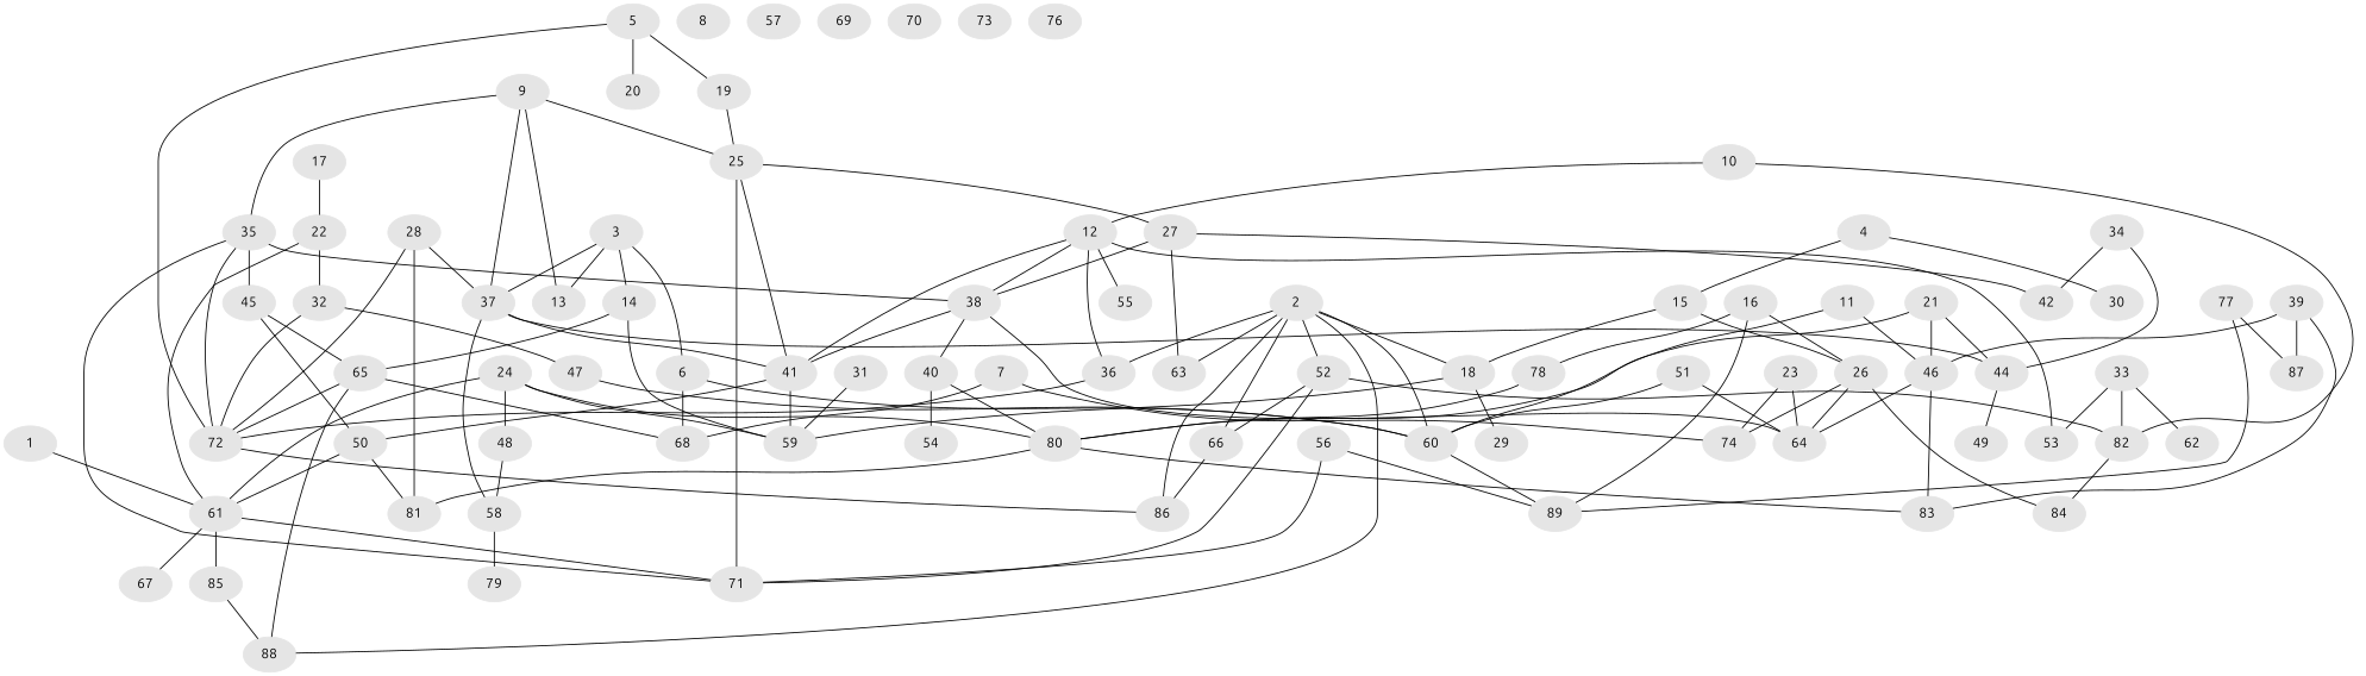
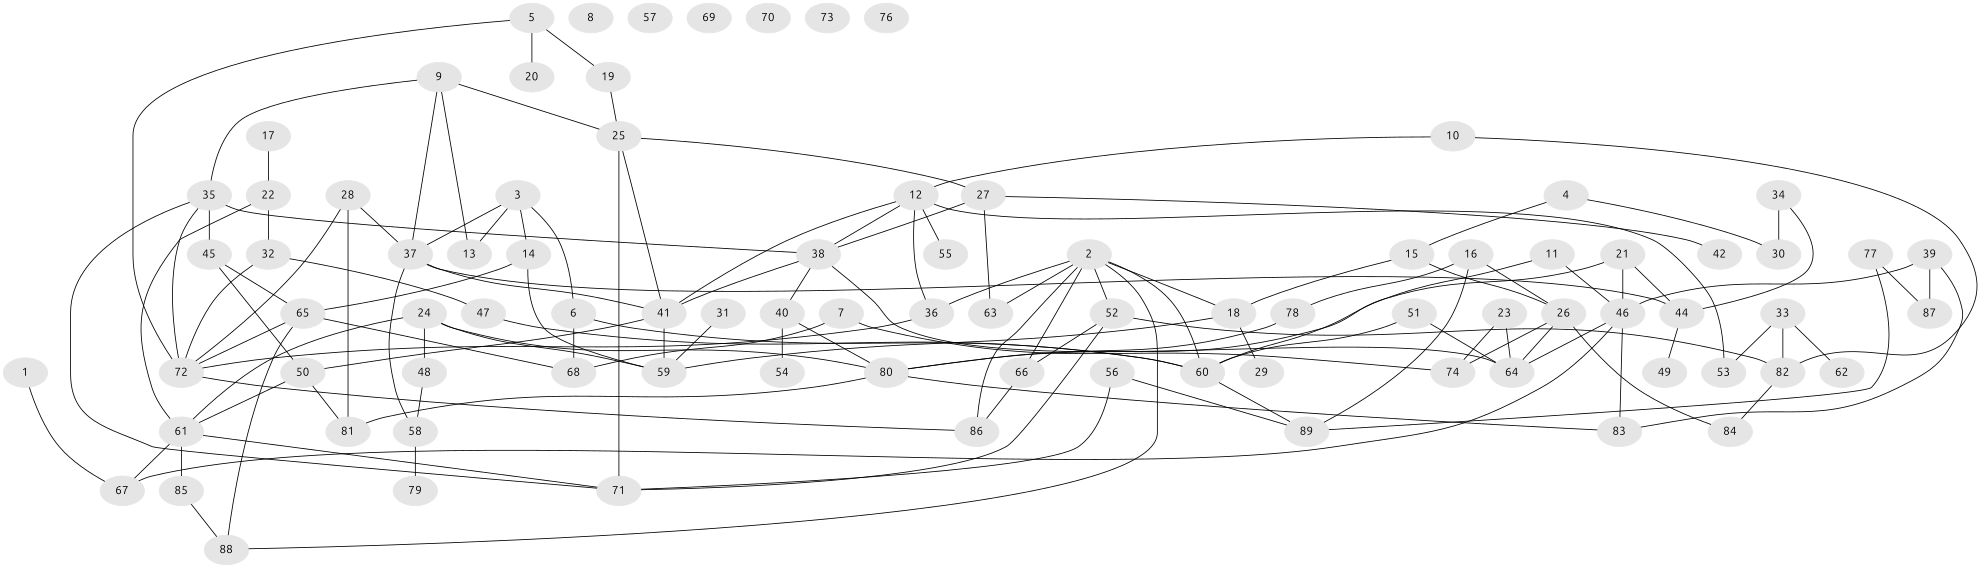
  graph {
    fontname=Ubuntu
    node [color=gray90 fontname=Ubuntu style=filled]
    edge [fontname=Ubuntu]
    1
    61
    71
    67
    85
    2
    18
    36
    52
    60
    63
    66
    86
    88
    59
    29
    72
    82
    89
    3
    6
    13
    14
    37
    68
    65
    41
    44
    58
    4
    15
    30
    26
    5
    19
    20
    25
    7
    74
    8
    9
    35
    27
    38
    45
    10
    12
    53
    55
    84
    11
    46
    64
    83
    40
    50
    16
    78
    80
    17
    22
    32
    21
    49
    81
    47
    23
    24
    48
    42
    28
    31
    33
    62
    34
    79
    54
    39
    87
    51
    56
    57
    69
    70
    73
    76
    77
-   1 -- 61
+   1 -- 67
    61 -- 71
    61 -- 67
    61 -- 85
    85 -- 88
    2 -- 18
    2 -- 36
    2 -- 52
    2 -- 60
    2 -- 63
    2 -- 66
    2 -- 86
    2 -- 88
    18 -- 59
    18 -- 29
    36 -- 72
    52 -- 71
    52 -- 66
    52 -- 82
    60 -- 89
    66 -- 86
    72 -- 86
    82 -- 84
    3 -- 6
    3 -- 13
    3 -- 14
    3 -- 37
    6 -- 60
    6 -- 68
    14 -- 59
    14 -- 65
    37 -- 41
    37 -- 44
    37 -- 58
    65 -- 88
    65 -- 72
    65 -- 68
    41 -- 59
    41 -- 50
    44 -- 49
    58 -- 79
    4 -- 15
    4 -- 30
    15 -- 18
    15 -- 26
    26 -- 74
    26 -- 84
    26 -- 64
    5 -- 72
    5 -- 19
    5 -- 20
    19 -- 25
    25 -- 71
    25 -- 41
    25 -- 27
    7 -- 68
    7 -- 74
    9 -- 13
    9 -- 37
    9 -- 25
    9 -- 35
    35 -- 71
    35 -- 72
    35 -- 38
    35 -- 45
    27 -- 63
    27 -- 38
    27 -- 42
    38 -- 41
    38 -- 64
    38 -- 40
    45 -- 65
    45 -- 50
    10 -- 82
    10 -- 12
    12 -- 36
    12 -- 41
    12 -- 38
    12 -- 53
    12 -- 55
    11 -- 60
    11 -- 46
+   46 -- 67
    46 -- 64
    46 -- 83
    40 -- 80
    40 -- 54
    50 -- 61
    50 -- 81
    16 -- 89
    16 -- 26
    16 -- 78
    78 -- 80
    80 -- 83
    80 -- 81
    17 -- 22
    22 -- 61
    22 -- 32
    32 -- 72
    32 -- 47
    21 -- 44
    21 -- 46
    21 -- 80
    47 -- 60
    23 -- 74
    23 -- 64
    24 -- 61
    24 -- 59
    24 -- 80
    24 -- 48
    48 -- 58
    28 -- 72
    28 -- 37
    28 -- 81
    31 -- 59
    33 -- 82
    33 -- 53
    33 -- 62
    34 -- 44
-   34 -- 42
+   34 -- 30
    39 -- 46
    39 -- 83
    39 -- 87
    51 -- 60
    51 -- 64
    56 -- 71
    56 -- 89
    77 -- 89
    77 -- 87
  }
